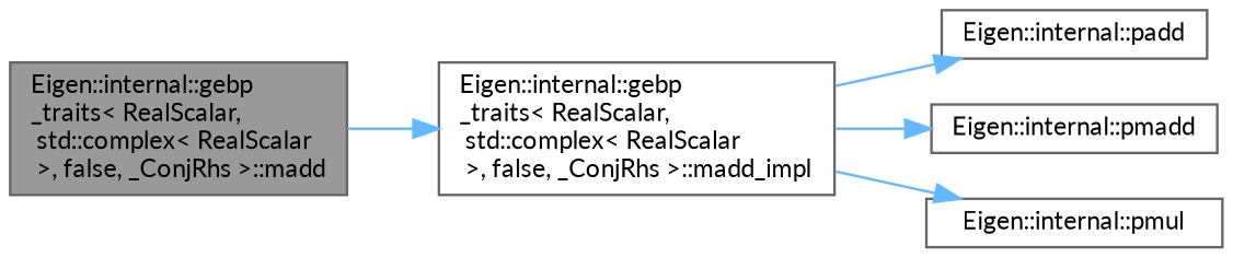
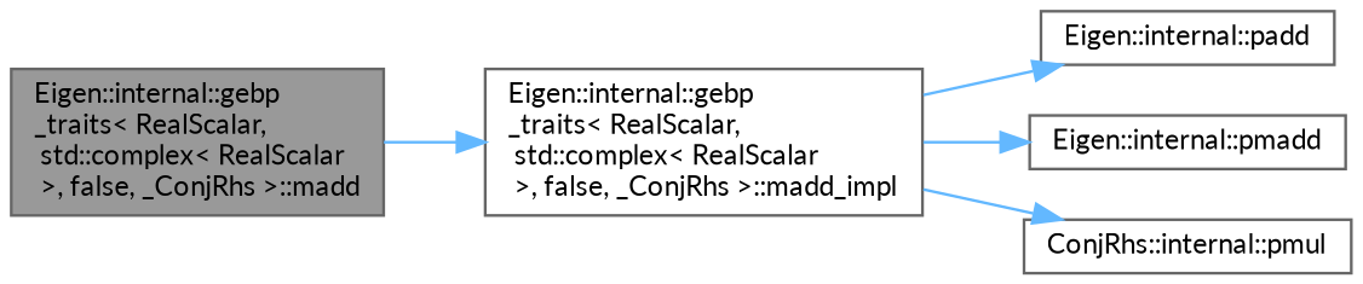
  digraph {
    rankdir=LR
    fontname=Lato
    node [color=grey40 fillcolor=white fontname=Lato fontsize=10 shape=box style=filled]
    edge [color=steelblue1 fontname=Lato fontsize=10 labelfontname=Helvetica labelfontsize=10 style=solid]
    n1 [color=gray40 fillcolor=grey60 fontcolor=black height=0.2 label="Eigen::internal::gebp\l_traits\< RealScalar,\l std::complex\< RealScalar\l \>, false, _ConjRhs \>::madd" width=0.4]
    n2 [height=0.2 label="Eigen::internal::gebp\l_traits\< RealScalar,\l std::complex\< RealScalar\l \>, false, _ConjRhs \>::madd_impl" width=0.4]
    n3 [height=0.2 label="Eigen::internal::padd" width=0.4]
    n4 [height=0.2 label="Eigen::internal::pmadd" width=0.4]
-   n5 [height=0.2 label="Eigen::internal::pmul" width=0.4]
+   n5 [height=0.2 label="ConjRhs::internal::pmul" width=0.4]
    n1 -> n2
    n2 -> n3
    n2 -> n4
    n2 -> n5
  }
